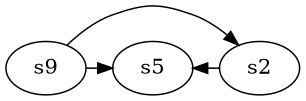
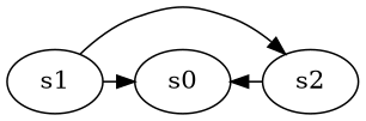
  digraph {
    fontname="DejaVu Serif"
    node [fontname="DejaVu Serif" player=0]
    edge [fontname="DejaVu Serif"]
-   s1 [player=1 label=s9]
-   s0 [label=s5]
+   s1 [player=1]
+   s0
    s2
    s1 -> s0 [constraint="time % 6 == 2"]
    s1 -> s2 [constraint="time % 3 == 2"]
    s2 -> s0 [constraint="time % 2 == 0 && !(time % 4 == 0)"]
  }
